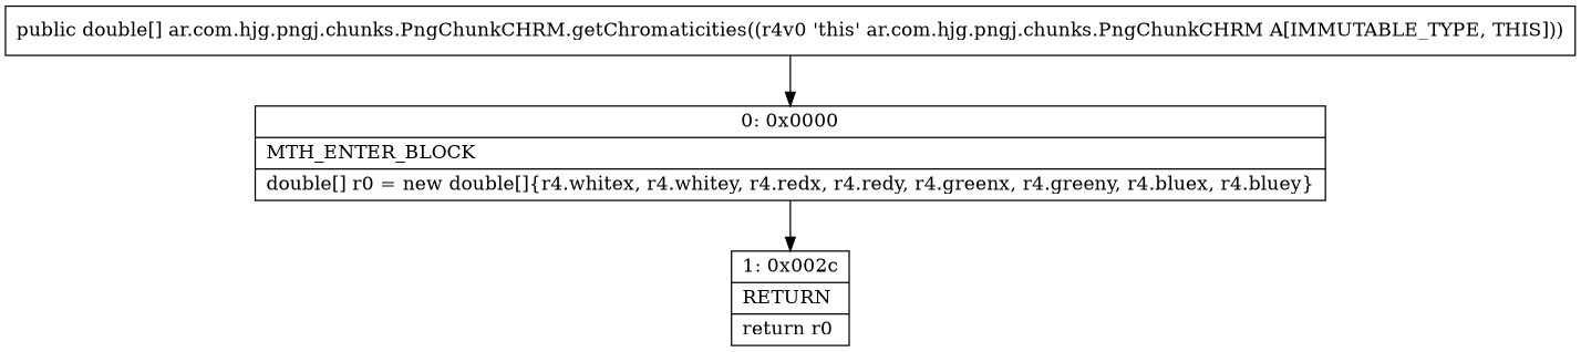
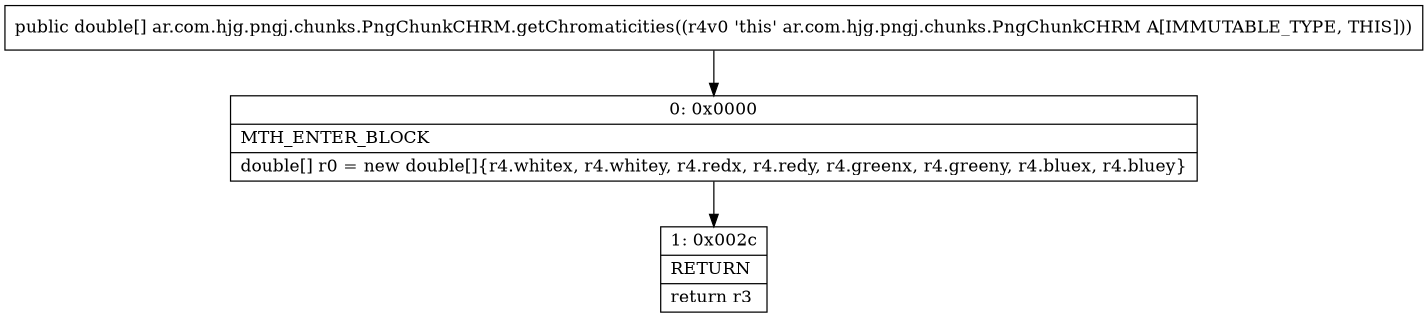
  digraph {
    node [shape=record]
    n1 [label="{0\:\ 0x0000|MTH_ENTER_BLOCK\l|double[] r0 = new double[]\{r4.whitex, r4.whitey, r4.redx, r4.redy, r4.greenx, r4.greeny, r4.bluex, r4.bluey\}\l}"]
-   n2 [label="{1\:\ 0x002c|RETURN\l|return r0\l}"]
+   n2 [label="{1\:\ 0x002c|RETURN\l|return r3\l}"]
    n3 [label="{public double[] ar.com.hjg.pngj.chunks.PngChunkCHRM.getChromaticities((r4v0 'this' ar.com.hjg.pngj.chunks.PngChunkCHRM A[IMMUTABLE_TYPE, THIS])) }"]
    n1 -> n2
    n3 -> n1
  }
